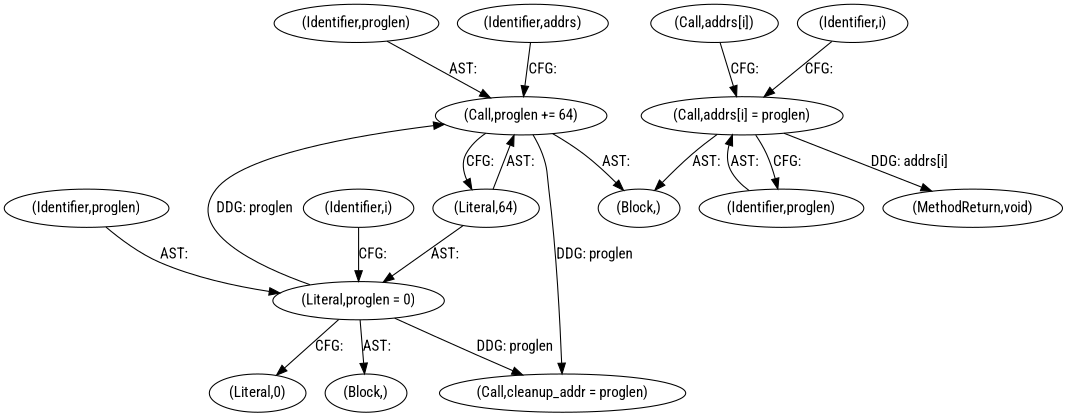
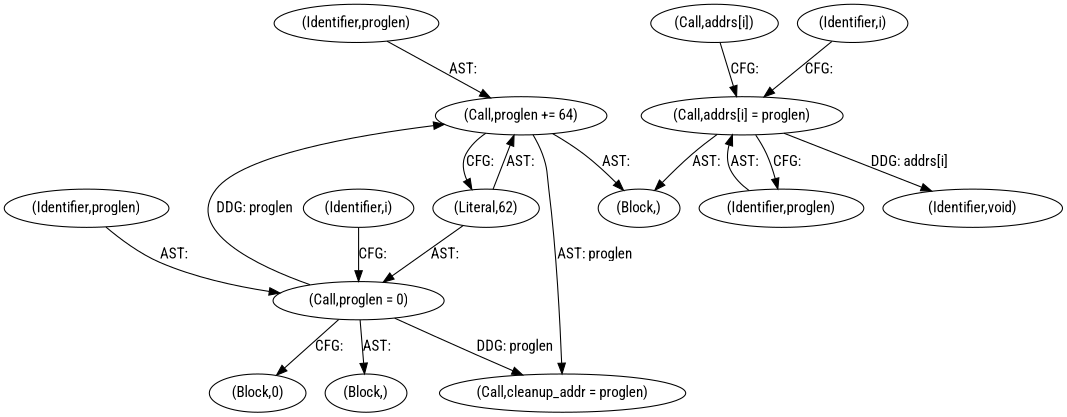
  digraph {
    fontname="Roboto Condensed"
    node [fontname="Roboto Condensed"]
    edge [fontname="Roboto Condensed"]
    n1 [label="(Call,addrs[i] = proglen)"]
    n2 [label="(Identifier,proglen)"]
    n3 [label="(Block,)"]
-   n4 [label="(MethodReturn,void)"]
+   n4 [label="(Identifier,void)"]
    n5 [label="(Call,proglen += 64)"]
    n6 [label="(Call,cleanup_addr = proglen)"]
-   n7 [label="(Literal,64)"]
-   n8 [label="(Literal,proglen = 0)"]
-   n9 [label="(Literal,0)"]
+   n7 [label="(Literal,62)"]
+   n8 [label="(Call,proglen = 0)"]
+   n9 [label="(Block,0)"]
    n10 [label="(Block,)"]
    n11 [label="(Identifier,proglen)"]
    n12 [label="(Call,addrs[i])"]
    n13 [label="(Identifier,i)"]
    n14 [label="(Identifier,i)"]
    n15 [label="(Identifier,proglen)"]
-   n16 [label="(Identifier,addrs)"]
    n1 -> n2 [label="CFG: "]
    n1 -> n3 [label="AST: "]
    n1 -> n4 [label="DDG: addrs[i]"]
    n2 -> n1 [label="AST: "]
    n5 -> n3 [label="AST: "]
-   n5 -> n6 [label="DDG: proglen"]
+   n5 -> n6 [label="AST: proglen"]
    n5 -> n7 [label="CFG: "]
    n7 -> n5 [label="AST: "]
    n7 -> n8 [label="AST: "]
    n8 -> n5 [label="DDG: proglen"]
    n8 -> n6 [label="DDG: proglen"]
    n8 -> n9 [label="CFG: "]
    n8 -> n10 [label="AST: "]
    n11 -> n5 [label="AST: "]
    n12 -> n1 [label="CFG: "]
    n13 -> n8 [label="CFG: "]
    n14 -> n1 [label="CFG: "]
    n15 -> n8 [label="AST: "]
-   n16 -> n5 [label="CFG: "]
  }
